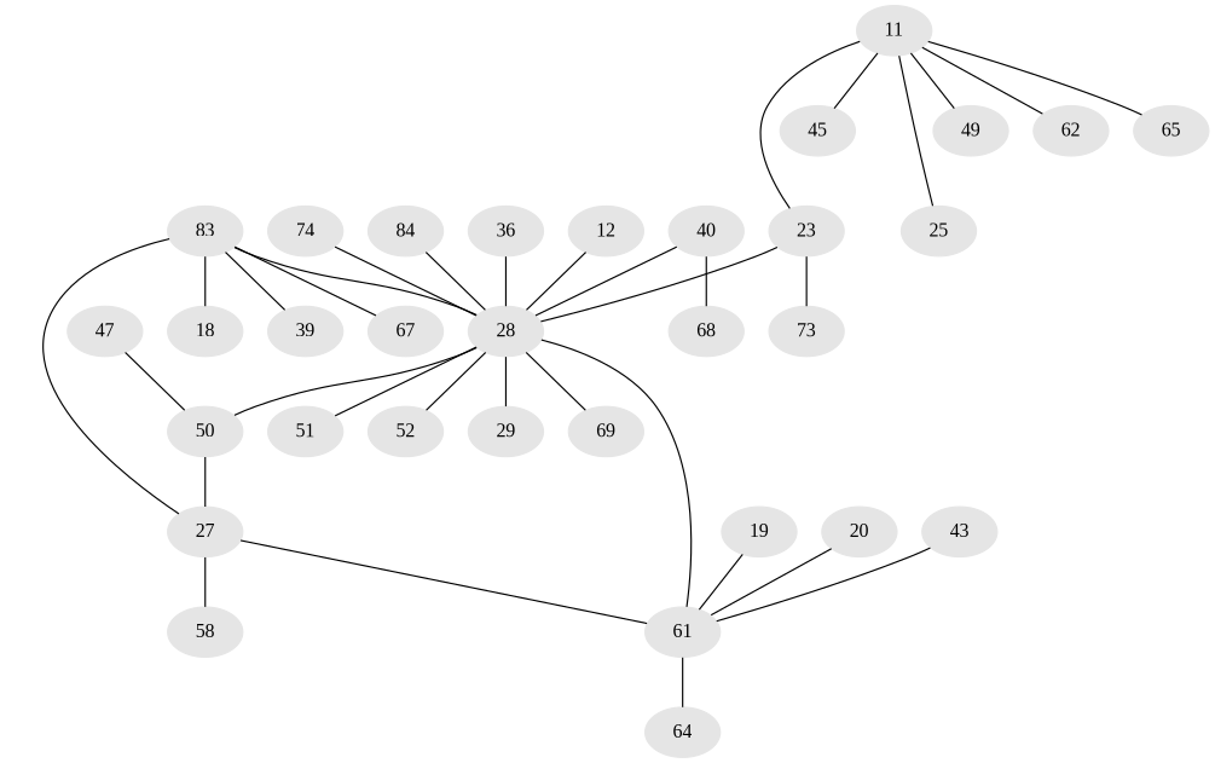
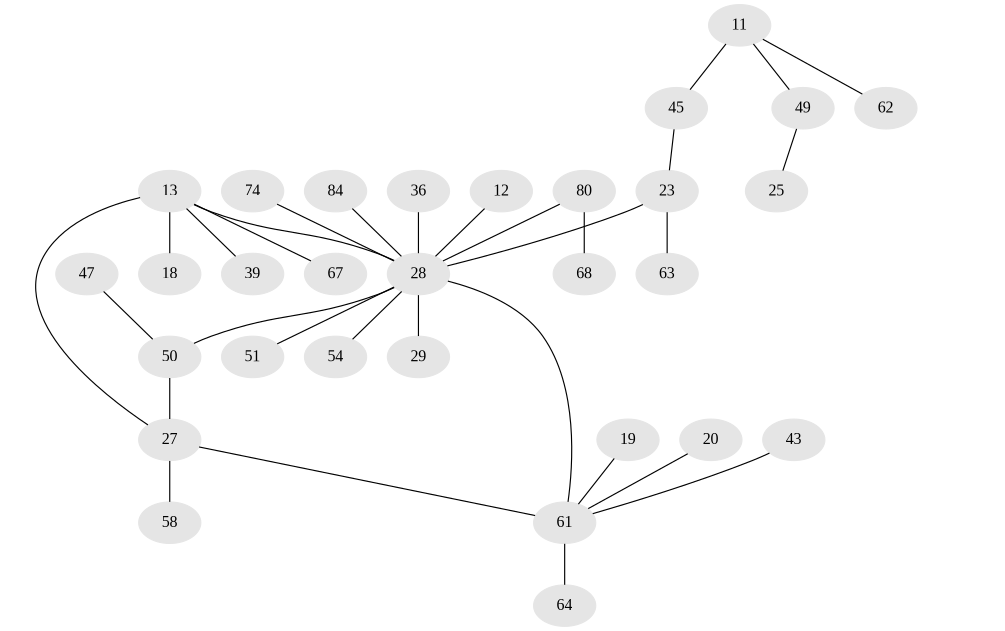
  graph {
    fontname="Liberation Serif"
    node [color=gray90 fontname="Liberation Serif" style=filled]
    edge [fontname="Liberation Serif"]
    23 [super="+3"]
    n2 [label=28 super="+43+15"]
-   63 [label=73]
+   63
    11
    25
    45
    49
    62 [super="+41"]
-   65 [super="+33+60"]
    50 [super="+6+31+12"]
    n11 [label=27 super="+44+29"]
-   13 [label=83]
+   13
    18
    39
    67 [super="+56"]
    61 [super="+32"]
    51
-   52
+   52 [label=54]
    n19 [label=29]
-   69 [super="+36"]
    58
    64 [super="+37"]
    19
    20
    68 [super="+53+55"]
    n26 [label=74]
    n27 [label=84]
    n28 [label=36]
-   40
+   40 [label=80]
    n30 [label=12]
    n31 [label=43]
    47
    23 -- n2 [weight=3]
    23 -- 63
    n2 -- 50 [weight=3]
    n2 -- 61 [weight=3]
    n2 -- 51
    n2 -- 52
    n2 -- n19 [weight=2]
-   n2 -- 69
-   11 -- 23 [weight=2]
-   11 -- 25
+   45 -- 23 [weight=2]
+   49 -- 25
    11 -- 45
    11 -- 49
    11 -- 62
-   11 -- 65
    50 -- n11 [weight=2]
    n11 -- 61
    n11 -- 58
    13 -- n2 [weight=3]
    13 -- n11
    13 -- 18
    13 -- 39
    13 -- 67
    61 -- 64
    19 -- 61
    20 -- 61
    n26 -- n2
    n27 -- n2
    n28 -- n2
    40 -- n2
    40 -- 68
    n30 -- n2
    n31 -- 61
    47 -- 50
  }
